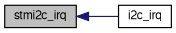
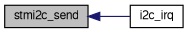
  digraph {
    rankdir=LR
    node [color=black fontname=FreeSans fontsize=10 shape=record style=filled]
-   n1 [fillcolor=grey75 fontcolor=black height=0.2 label=stmi2c_irq width=0.4]
+   n1 [fillcolor=grey75 fontcolor=black height=0.2 label=stmi2c_send width=0.4]
    n2 [fillcolor=white height=0.2 label=i2c_irq width=0.4]
    n1 -> n2 [color=midnightblue dir=back fontname=FreeSans fontsize=10 labelfontname=FreeSans labelfontsize=10 style=solid]
  }
